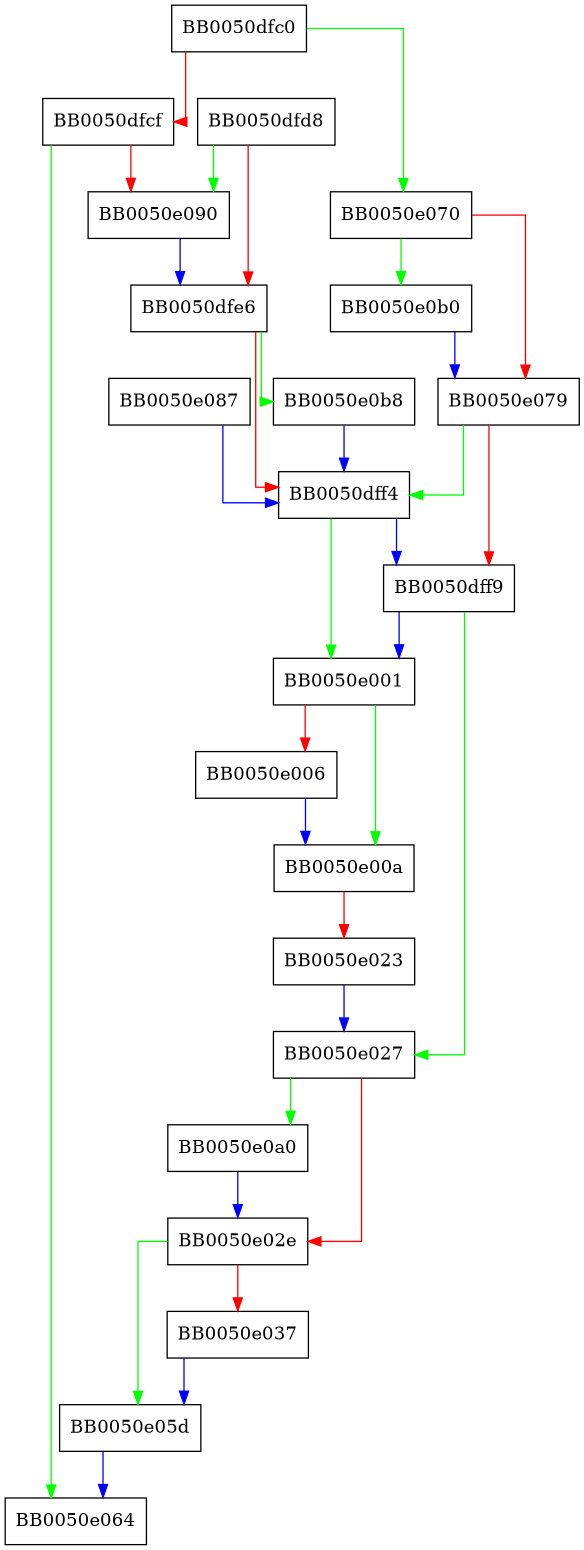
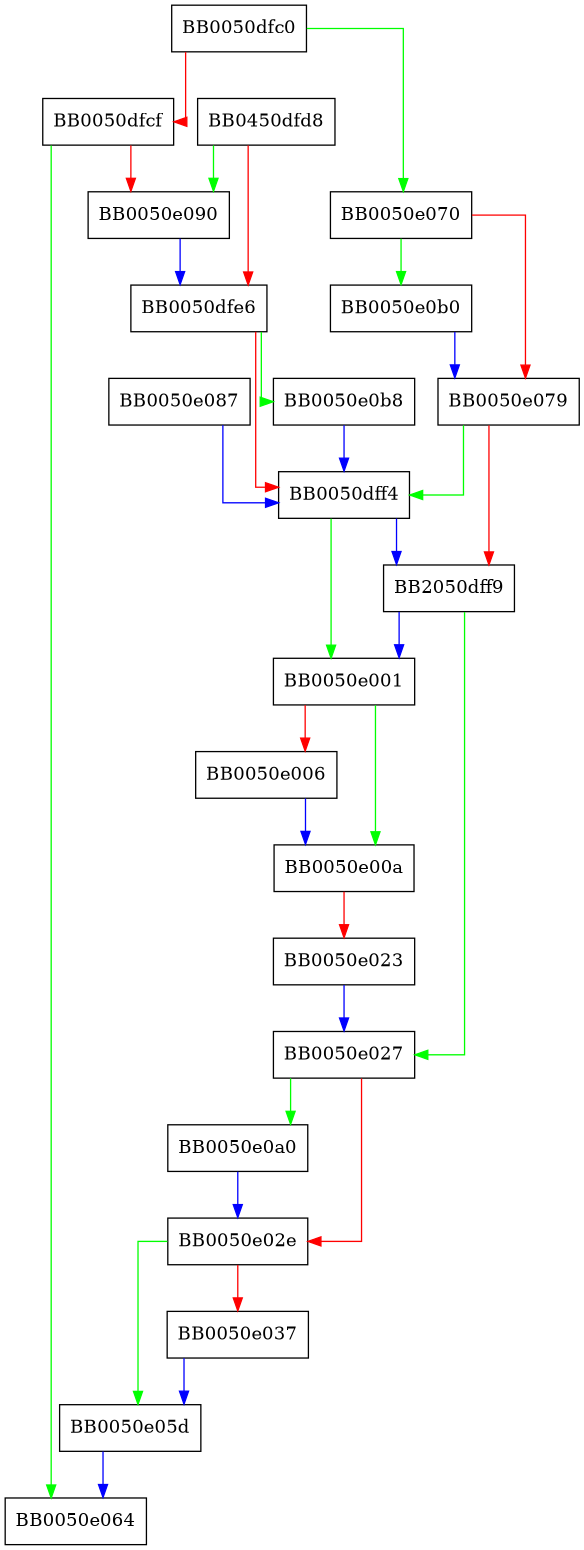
  digraph {
    splines=ortho
    node [shape=box]
    edge [color=green]
    BB0050dfc0
    BB0050e070
    BB0050dfcf
    BB0050e0b0
    BB0050e079
    BB0050e064
    BB0050e090
    BB0050dff4
-   BB0050dff9
-   BB0050dfd8
+   BB0050dff9 [label=BB2050dff9]
+   BB0050dfd8 [label=BB0450dfd8]
    BB0050dfe6
    BB0050e0b8
    BB0050e001
    BB0050e00a
    BB0050e006
    BB0050e027
    BB0050e023
    BB0050e0a0
    BB0050e02e
    BB0050e05d
    BB0050e037
    BB0050e087
    BB0050dfc0 -> BB0050e070
    BB0050dfc0 -> BB0050dfcf [color=red]
    BB0050e070 -> BB0050e0b0
    BB0050e070 -> BB0050e079 [color=red]
    BB0050dfcf -> BB0050e064
    BB0050dfcf -> BB0050e090 [color=red]
    BB0050e0b0 -> BB0050e079 [color=blue]
    BB0050e079 -> BB0050dff4
    BB0050e079 -> BB0050dff9 [color=red]
    BB0050e090 -> BB0050dfe6 [color=blue]
    BB0050dff4 -> BB0050dff9 [color=blue]
    BB0050dff4 -> BB0050e001
    BB0050dff9 -> BB0050e001 [color=blue]
    BB0050dff9 -> BB0050e027
    BB0050dfd8 -> BB0050e090
    BB0050dfd8 -> BB0050dfe6 [color=red]
    BB0050dfe6 -> BB0050dff4 [color=red]
    BB0050dfe6 -> BB0050e0b8
    BB0050e0b8 -> BB0050dff4 [color=blue]
    BB0050e001 -> BB0050e00a
    BB0050e001 -> BB0050e006 [color=red]
    BB0050e00a -> BB0050e023 [color=red]
    BB0050e006 -> BB0050e00a [color=blue]
    BB0050e027 -> BB0050e0a0
    BB0050e027 -> BB0050e02e [color=red]
    BB0050e023 -> BB0050e027 [color=blue]
    BB0050e0a0 -> BB0050e02e [color=blue]
    BB0050e02e -> BB0050e05d
    BB0050e02e -> BB0050e037 [color=red]
    BB0050e05d -> BB0050e064 [color=blue]
    BB0050e037 -> BB0050e05d [color=blue]
    BB0050e087 -> BB0050dff4 [color=blue]
  }
